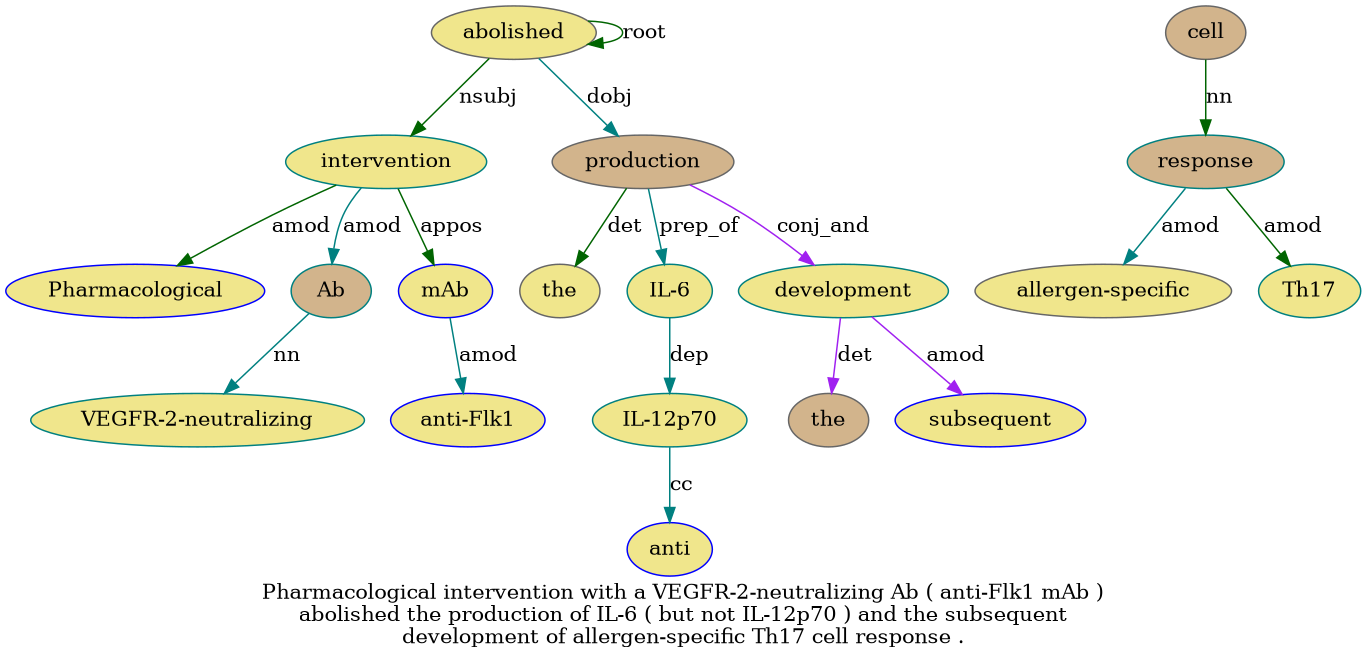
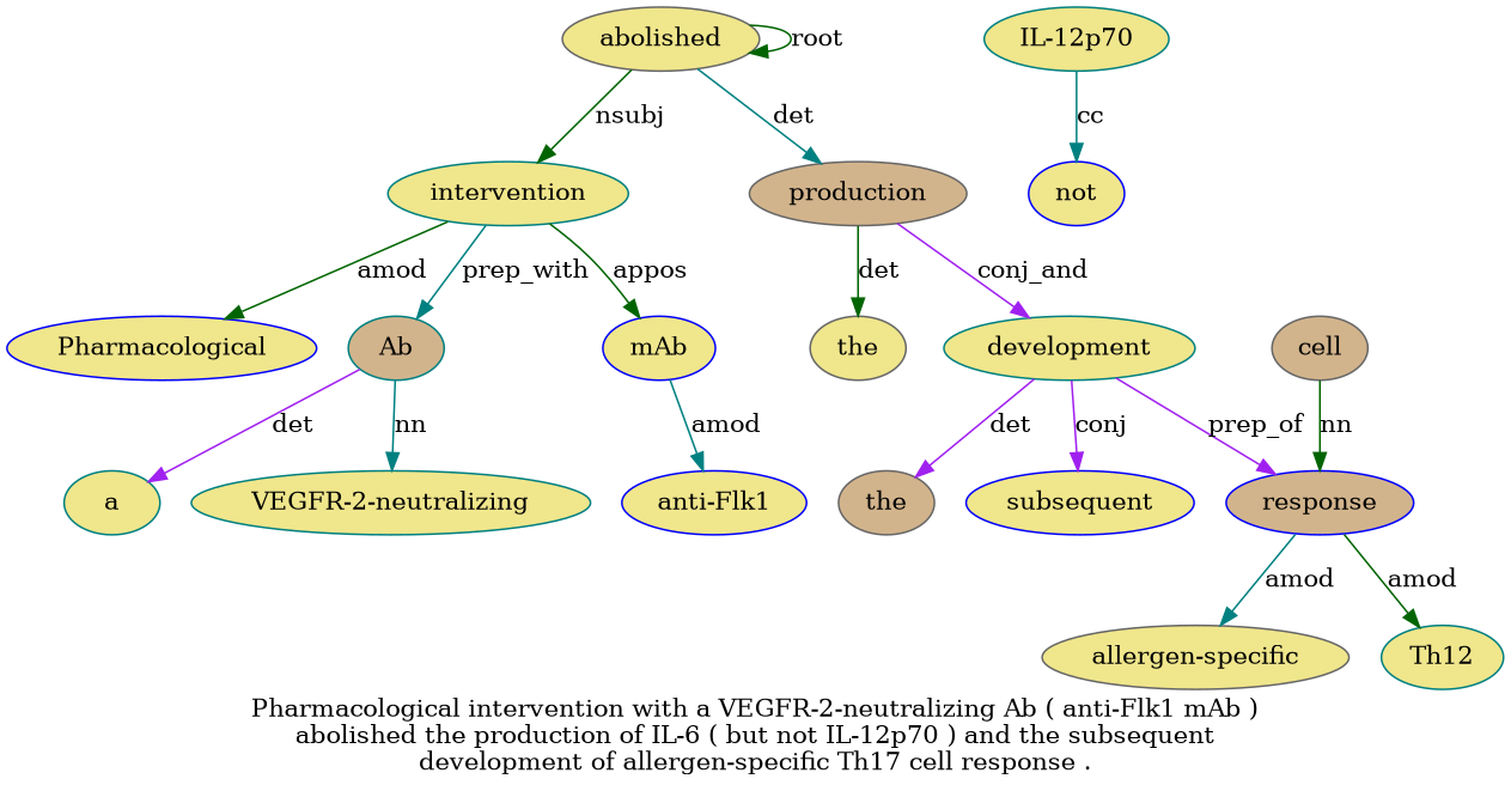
  digraph {
    label="Pharmacological intervention with a VEGFR-2-neutralizing Ab ( anti-Flk1 mAb )\nabolished the production of IL-6 ( but not IL-12p70 ) and the subsequent\ndevelopment of allergen-specific Th17 cell response ."
    node [color=teal fillcolor=khaki style=filled]
    edge [color=teal]
    n1 [label=intervention]
    n2 [color=blue label=Pharmacological]
    n3 [fillcolor=tan label=Ab]
    n4 [color=blue label=mAb]
+   n5 [label=a]
    n6 [label="VEGFR-2-neutralizing"]
    n7 [color=blue label="anti-Flk1"]
    n8 [color=gray40 label=abolished]
    n9 [color=gray40 fillcolor=tan label=production]
    n10 [color=gray40 label=the]
-   n11 [label="IL-6"]
    n12 [label=development]
    n13 [label="IL-12p70"]
    n14 [color=gray40 fillcolor=tan label=the]
    n15 [color=blue label=subsequent]
-   n16 [fillcolor=tan label=response]
-   n17 [color=blue label=anti]
+   n16 [color=blue fillcolor=tan label=response]
+   n17 [color=blue label=not]
    n18 [color=gray40 label="allergen-specific"]
-   n19 [label=Th17]
+   n19 [label=Th12]
    n20 [color=gray40 fillcolor=tan label=cell]
    n1 -> n2 [color=darkgreen label=amod]
-   n1 -> n3 [label=amod]
+   n1 -> n3 [label=prep_with]
    n1 -> n4 [color=darkgreen label=appos]
+   n3 -> n5 [color=purple label=det]
    n3 -> n6 [label=nn]
    n4 -> n7 [label=amod]
    n8 -> n1 [color=darkgreen label=nsubj]
    n8 -> n8 [color=darkgreen label=root]
-   n8 -> n9 [label=dobj]
+   n8 -> n9 [label=det]
    n9 -> n10 [color=darkgreen label=det]
-   n9 -> n11 [label=prep_of]
    n9 -> n12 [color=purple label=conj_and]
-   n11 -> n13 [label=dep]
    n12 -> n14 [color=purple label=det]
-   n12 -> n15 [color=purple label=amod]
+   n12 -> n15 [color=purple label=conj]
+   n12 -> n16 [color=purple label=prep_of]
    n13 -> n17 [label=cc]
    n16 -> n18 [label=amod]
    n16 -> n19 [color=darkgreen label=amod]
    n20 -> n16 [color=darkgreen label=nn]
  }
